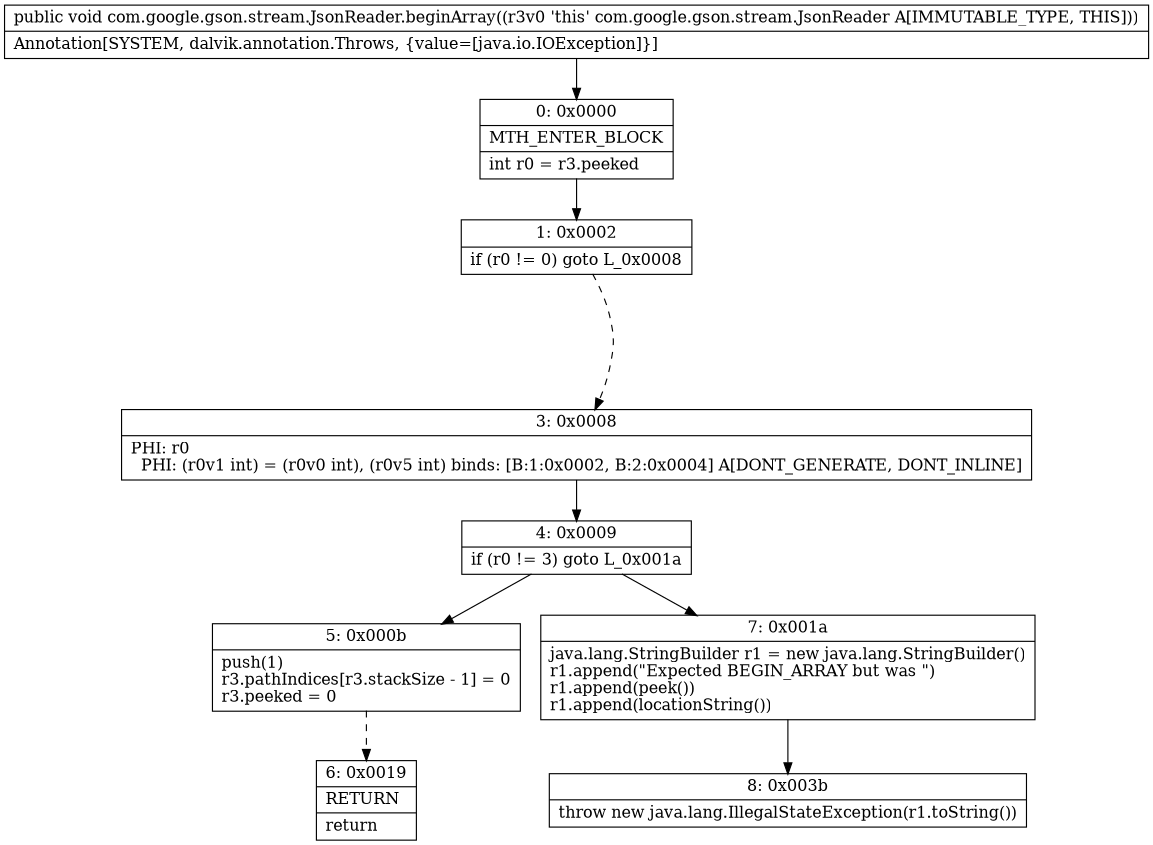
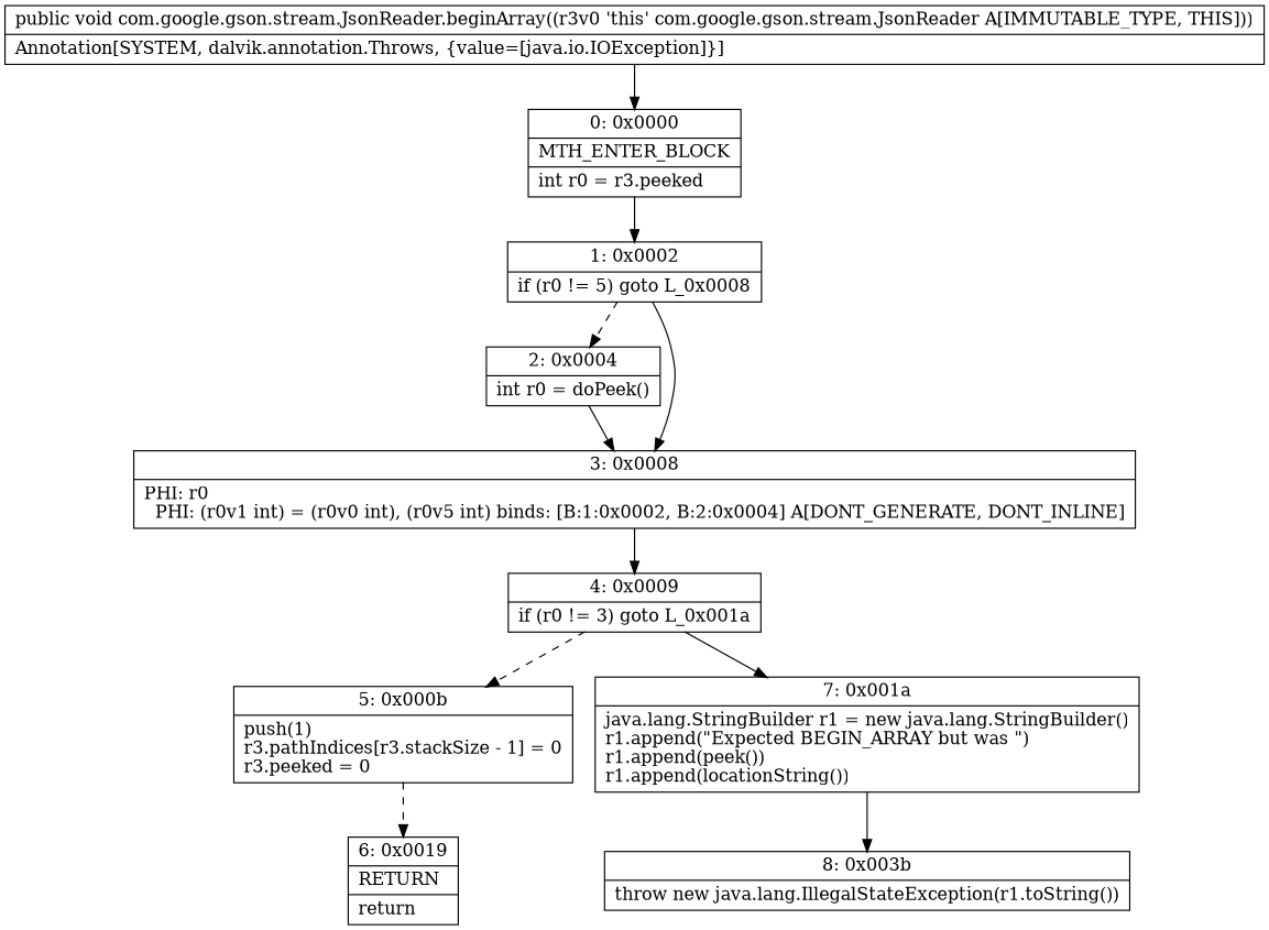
  digraph {
    node [shape=record]
    n1 [label="{0\:\ 0x0000|MTH_ENTER_BLOCK\l|int r0 = r3.peeked\l}"]
-   n2 [label="{1\:\ 0x0002|if (r0 != 0) goto L_0x0008\l}"]
+   n2 [label="{1\:\ 0x0002|if (r0 != 5) goto L_0x0008\l}"]
+   n3 [label="{2\:\ 0x0004|int r0 = doPeek()\l}"]
    n4 [label="{3\:\ 0x0008|PHI: r0 \l  PHI: (r0v1 int) = (r0v0 int), (r0v5 int) binds: [B:1:0x0002, B:2:0x0004] A[DONT_GENERATE, DONT_INLINE]\l}"]
    n5 [label="{4\:\ 0x0009|if (r0 != 3) goto L_0x001a\l}"]
    n6 [label="{5\:\ 0x000b|push(1)\lr3.pathIndices[r3.stackSize \- 1] = 0\lr3.peeked = 0\l}"]
    n7 [label="{7\:\ 0x001a|java.lang.StringBuilder r1 = new java.lang.StringBuilder()\lr1.append(\"Expected BEGIN_ARRAY but was \")\lr1.append(peek())\lr1.append(locationString())\l}"]
    n8 [label="{6\:\ 0x0019|RETURN\l|return\l}"]
    n9 [label="{8\:\ 0x003b|throw new java.lang.IllegalStateException(r1.toString())\l}"]
    n10 [label="{public void com.google.gson.stream.JsonReader.beginArray((r3v0 'this' com.google.gson.stream.JsonReader A[IMMUTABLE_TYPE, THIS]))  | Annotation[SYSTEM, dalvik.annotation.Throws, \{value=[java.io.IOException]\}]\l}"]
    n1 -> n2
-   n2 -> n4 [style=dashed]
+   n2 -> n3 [style=dashed]
+   n2 -> n4
+   n3 -> n4
    n4 -> n5
-   n5 -> n6 [style=solid]
+   n5 -> n6 [style=dashed]
    n5 -> n7
    n6 -> n8 [style=dashed]
    n7 -> n9
    n10 -> n1
  }
